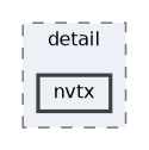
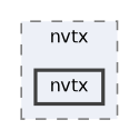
  digraph {
    compound=true
    rankdir=LR
    n1 [color=grey25 fillcolor="#edf0f7" fontname=Helvetica fontsize=10 height=0.2 label=nvtx shape=box style="filled,bold" width=0.4]
    subgraph cluster_1 {
      bgcolor="#edf0f7"
      fontname=Helvetica
      fontsize=10
-     label=detail
+     label=nvtx
      pencolor=grey50
      style="filled,dashed"
      n1
    }
  }
